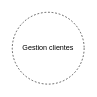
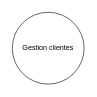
  <mxCell id="0" />
  <mxCell id="1" parent="0" />
- <mxCell id="2" value="Gestion clientes" style="ellipse;whiteSpace=wrap;html=1;aspect=fixed;dashed=1;" vertex="1" parent="1"><mxGeometry x="20" y="20" width="120" height="120" as="geometry" /></mxCell>
+ <mxCell id="2" value="Gestion clientes" style="ellipse;whiteSpace=wrap;html=1;aspect=fixed;" vertex="1" parent="1"><mxGeometry x="20" y="20" width="120" height="120" as="geometry" /></mxCell>
